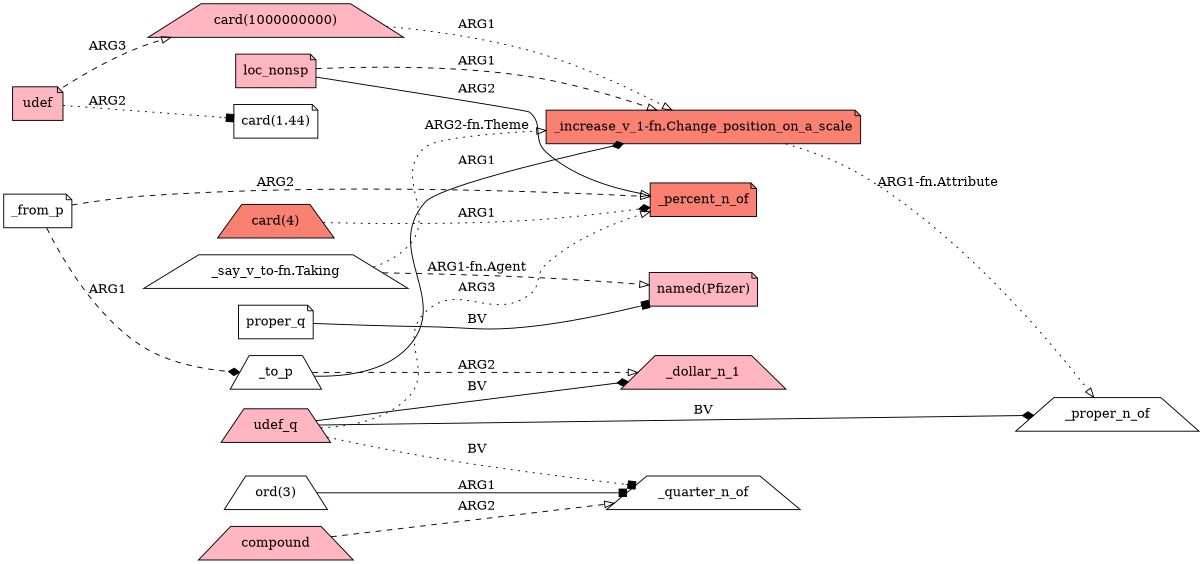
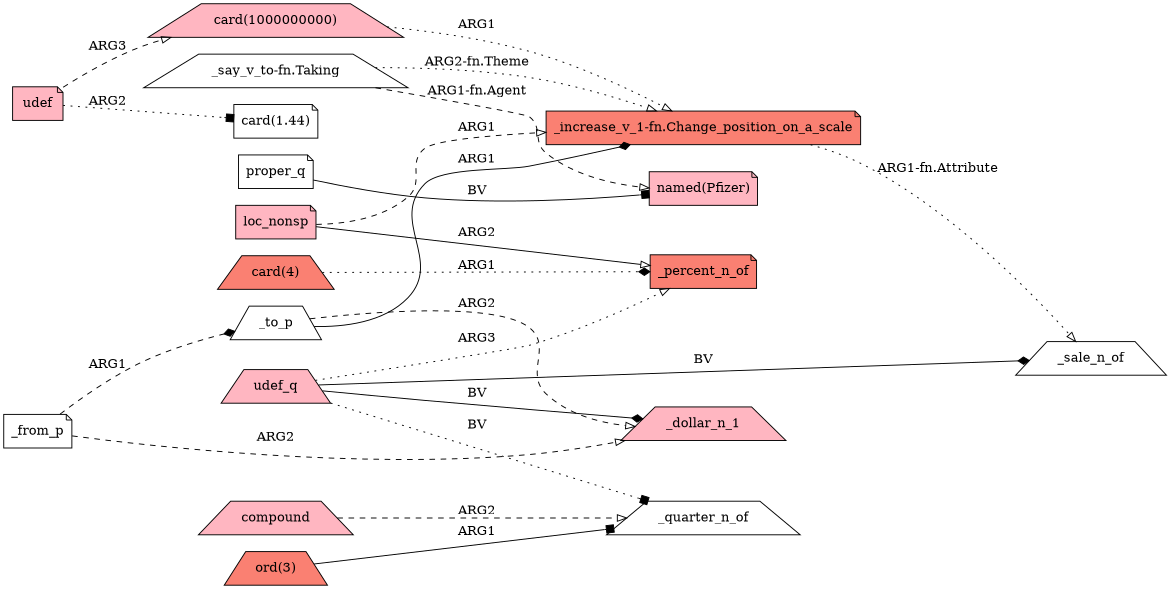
  digraph {
    rankdir=LR
    node [fillcolor=white shape=trapezium style=filled]
    edge [arrowhead=onormal style=dotted]
    "_increase_v_1-fn.Change_position_on_a_scale" [fillcolor=salmon shape=note]
    "card(1000000000)" [fillcolor=lightpink]
    proper_q [shape=note]
    "named(Pfizer)" [fillcolor=lightpink shape=note]
    "card(4)" [fillcolor=salmon]
    _percent_n_of [fillcolor=salmon shape=note]
    _quarter_n_of
    compound [fillcolor=lightpink]
-   _sale_n_of [label=_proper_n_of]
+   _sale_n_of
    "_say_v_to-fn.Taking"
    _to_p
    _dollar_n_1 [fillcolor=lightpink]
-   "ord(3)"
+   "ord(3)" [fillcolor=salmon]
    udef_q [fillcolor=lightpink]
    n15 [fillcolor=lightpink label=udef shape=note]
    "card(1.44)" [shape=note]
    _from_p [shape=note]
    loc_nonsp [fillcolor=lightpink shape=note]
    "_increase_v_1-fn.Change_position_on_a_scale" -> _sale_n_of [label="ARG1-fn.Attribute"]
    "card(1000000000)" -> "_increase_v_1-fn.Change_position_on_a_scale" [label=ARG1]
    proper_q -> "named(Pfizer)" [arrowhead=box label=BV style=solid]
    "card(4)" -> _percent_n_of [arrowhead=diamond label=ARG1]
    compound -> _quarter_n_of [label=ARG2 style=dashed]
    "_say_v_to-fn.Taking" -> "_increase_v_1-fn.Change_position_on_a_scale" [label="ARG2-fn.Theme"]
    "_say_v_to-fn.Taking" -> "named(Pfizer)" [label="ARG1-fn.Agent" style=dashed]
    _to_p -> "_increase_v_1-fn.Change_position_on_a_scale" [arrowhead=diamond label=ARG1 style=solid]
    _to_p -> _dollar_n_1 [label=ARG2 style=dashed]
    "ord(3)" -> _quarter_n_of [arrowhead=box label=ARG1 style=solid]
    udef_q -> _percent_n_of [label=ARG3]
    udef_q -> _quarter_n_of [arrowhead=box label=BV]
    udef_q -> _sale_n_of [arrowhead=diamond label=BV style=solid]
    udef_q -> _dollar_n_1 [arrowhead=diamond label=BV style=solid]
    n15 -> "card(1000000000)" [label=ARG3 style=dashed]
    n15 -> "card(1.44)" [arrowhead=box label=ARG2]
    _from_p -> _to_p [arrowhead=diamond label=ARG1 style=dashed]
-   _from_p -> _percent_n_of [label=ARG2 style=dashed]
+   _from_p -> _dollar_n_1 [label=ARG2 style=dashed]
    loc_nonsp -> "_increase_v_1-fn.Change_position_on_a_scale" [label=ARG1 style=dashed]
    loc_nonsp -> _percent_n_of [label=ARG2 style=solid]
  }
